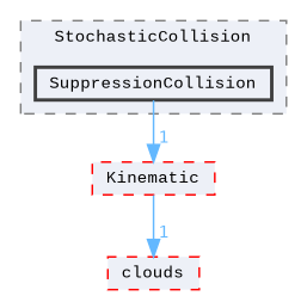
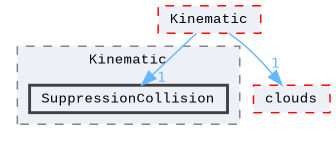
  digraph {
    compound=true
    fontname="Liberation Mono"
    node [color=red fillcolor="#edf0f7" fontname="Liberation Mono" fontsize=10 shape=box style="filled,dashed"]
    edge [color=steelblue1 fontcolor=steelblue1 fontname="Liberation Mono" fontsize=10 headlabel=1 labeldistance=1.5 labelfontname=Helvetica labelfontsize=10]
    n1 [color=grey25 height=0.2 label=SuppressionCollision style="filled,bold" width=0.4]
    n2 [height=0.2 label=Kinematic width=0.4]
    n3 [height=0.2 label=clouds width=0.4]
    subgraph cluster_1 {
      bgcolor="#edf0f7"
      fontsize=10
-     label=StochasticCollision
+     label=Kinematic
      pencolor=grey50
      style="filled,dashed"
      n1
    }
-   n1 -> n2
+   n2 -> n1
    n2 -> n3
  }
